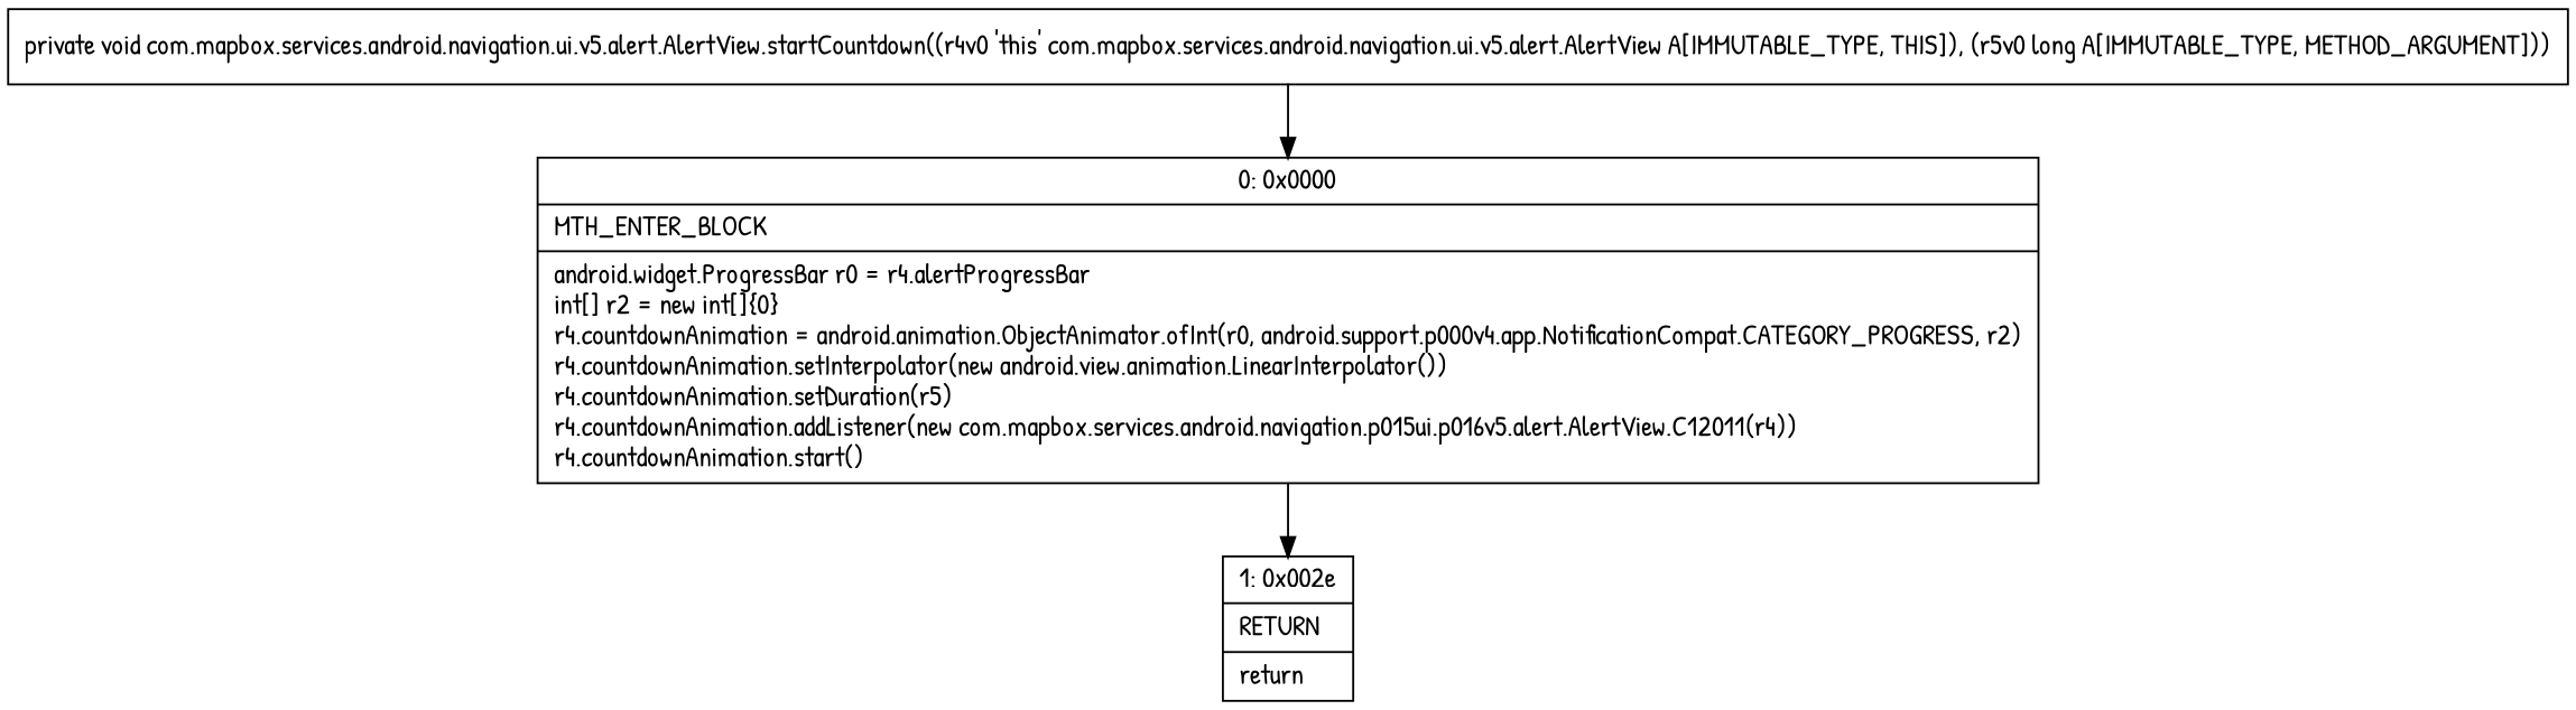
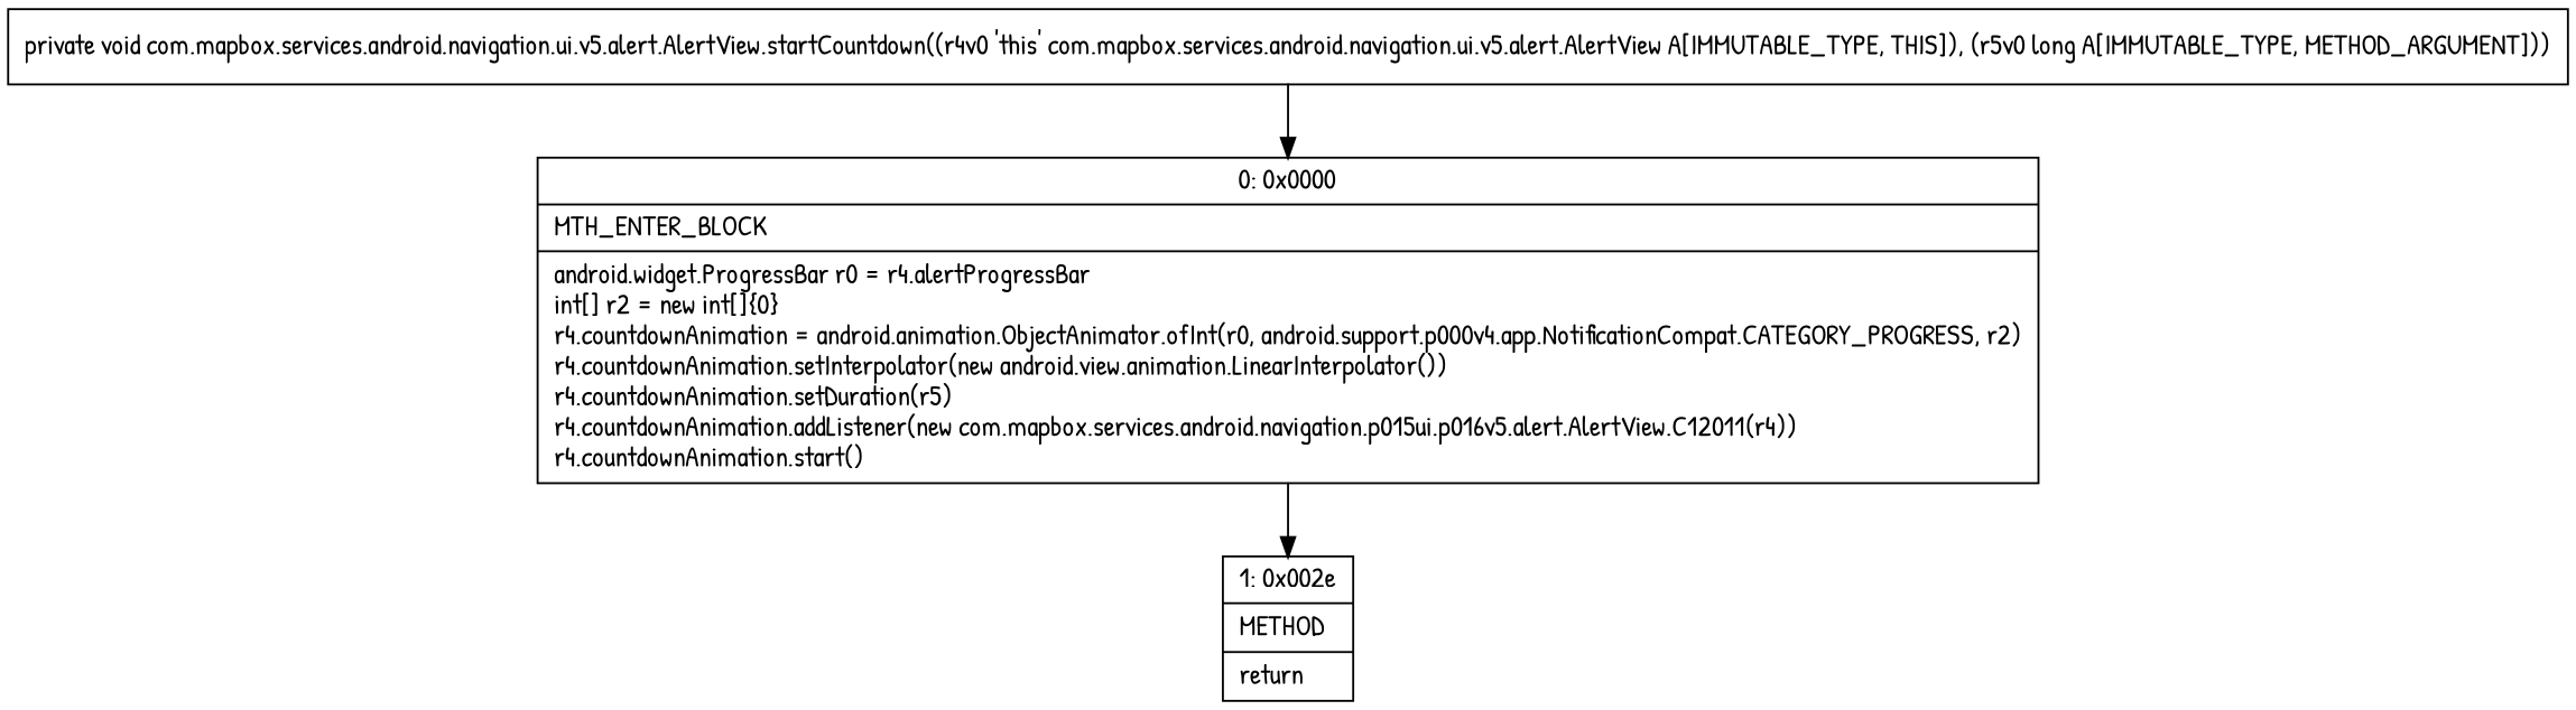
  digraph {
    fontname="Patrick Hand"
    node [shape=record fontname="Patrick Hand"]
    edge [fontname="Patrick Hand"]
    n1 [label="{0\:\ 0x0000|MTH_ENTER_BLOCK\l|android.widget.ProgressBar r0 = r4.alertProgressBar\lint[] r2 = new int[]\{0\}\lr4.countdownAnimation = android.animation.ObjectAnimator.ofInt(r0, android.support.p000v4.app.NotificationCompat.CATEGORY_PROGRESS, r2)\lr4.countdownAnimation.setInterpolator(new android.view.animation.LinearInterpolator())\lr4.countdownAnimation.setDuration(r5)\lr4.countdownAnimation.addListener(new com.mapbox.services.android.navigation.p015ui.p016v5.alert.AlertView.C12011(r4))\lr4.countdownAnimation.start()\l}"]
-   n2 [label="{1\:\ 0x002e|RETURN\l|return\l}"]
+   n2 [label="{1\:\ 0x002e|METHOD\l|return\l}"]
    n3 [label="{private void com.mapbox.services.android.navigation.ui.v5.alert.AlertView.startCountdown((r4v0 'this' com.mapbox.services.android.navigation.ui.v5.alert.AlertView A[IMMUTABLE_TYPE, THIS]), (r5v0 long A[IMMUTABLE_TYPE, METHOD_ARGUMENT])) }"]
    n1 -> n2
    n3 -> n1
  }
